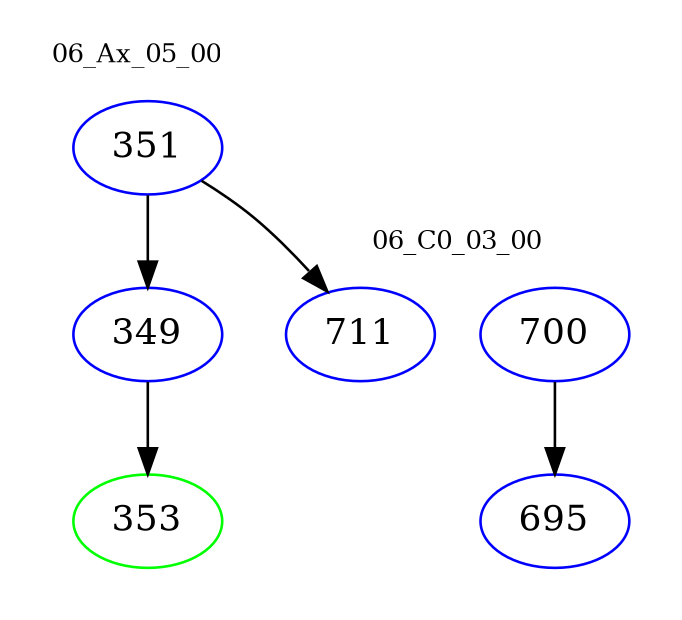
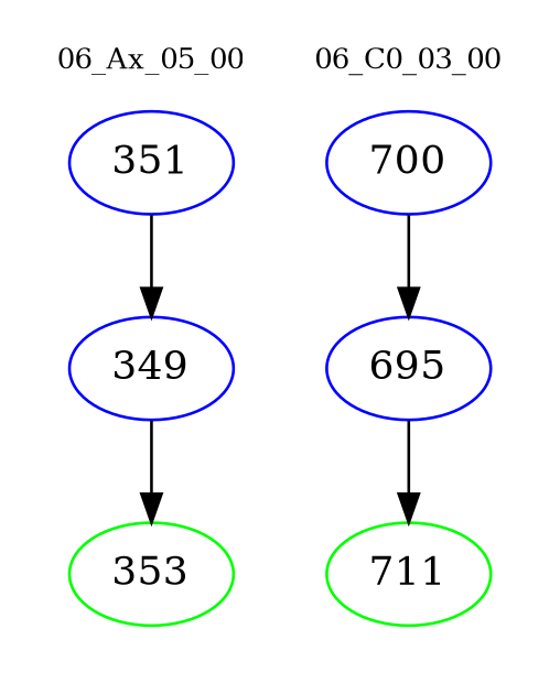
  digraph {
    node [color=blue]
    edge [color=black]
    n1 [label=351]
    n2 [label=349]
    n3 [color=green label=353]
    n4 [label=700]
    n5 [label=695]
-   n6 [label=711]
+   n6 [color=green label=711]
    subgraph cluster_1 {
      color=white
      fontsize=10
      label="06_Ax_05_00"
      n1
      n2
      n3
    }
    subgraph cluster_2 {
      color=white
      fontsize=10
      label="06_C0_03_00"
      n4
      n5
      n6
    }
    n1 -> n2
    n2 -> n3
    n4 -> n5
-   n1 -> n6
+   n5 -> n6
  }
